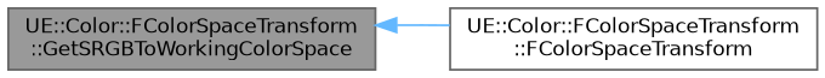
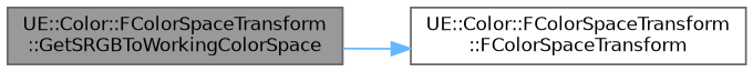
  digraph {
    rankdir=LR
    node [fontname=Helvetica fontsize=10 shape=box style=filled]
    n1 [color=gray40 fillcolor=grey60 fontcolor=black height=0.2 label="UE::Color::FColorSpaceTransform\l::GetSRGBToWorkingColorSpace" width=0.4]
    n2 [color=grey40 fillcolor=white height=0.2 label="UE::Color::FColorSpaceTransform\l::FColorSpaceTransform" width=0.4]
-   n2 -> n1 [color=steelblue1 fontname=Helvetica fontsize=10 labelfontname=Helvetica labelfontsize=10 style=solid]
+   n1 -> n2 [color=steelblue1 fontname=Helvetica fontsize=10 labelfontname=Helvetica labelfontsize=10 style=solid]
  }
